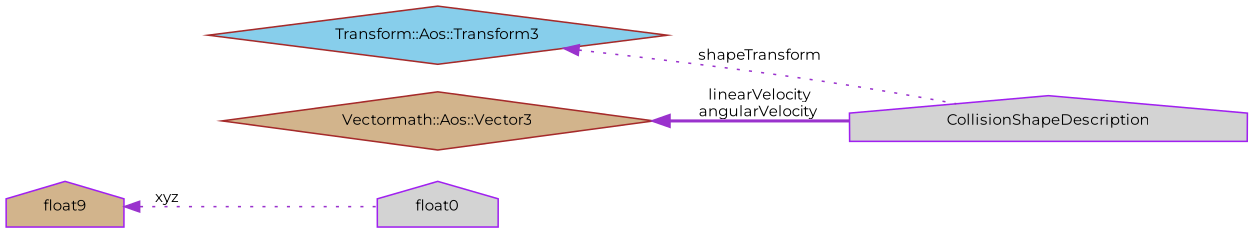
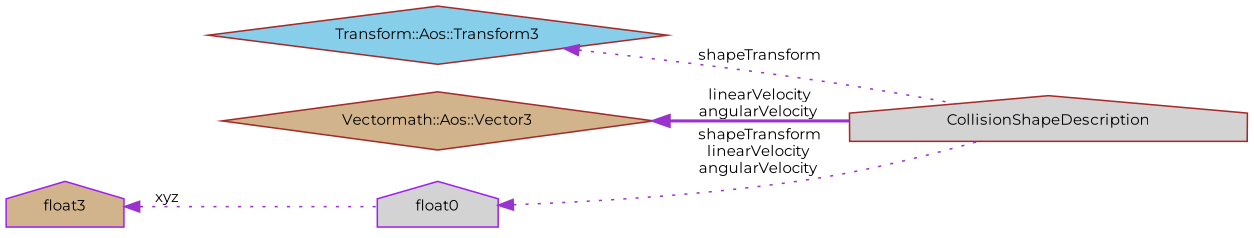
  digraph {
    fontname=Montserrat
    rankdir=LR
    node [color=purple fillcolor=lightgrey fontname=Montserrat fontsize=10 shape=house style=filled]
    edge [color=darkorchid3 dir=back fontname=Montserrat fontsize=10 labelfontname=Helvetica labelfontsize=10 style=dotted]
-   n1 [fontcolor=black height=0.2 label=CollisionShapeDescription width=0.4]
+   n1 [color=brown fontcolor=black height=0.2 label=CollisionShapeDescription width=0.4]
    n2 [color=brown fillcolor=skyblue height=0.2 label="Transform::Aos::Transform3" shape=diamond width=0.4]
    n3 [color=brown fillcolor=tan height=0.2 label="Vectormath::Aos::Vector3" shape=diamond width=0.4]
    n4 [height=0.2 label=float0 width=0.4]
-   n5 [fillcolor=tan height=0.2 label=float9 width=0.4]
+   n5 [fillcolor=tan height=0.2 label=float3 width=0.4]
    n2 -> n1 [label=" shapeTransform"]
    n3 -> n1 [label=" linearVelocity\nangularVelocity" style=bold]
+   n4 -> n1 [label=" shapeTransform\nlinearVelocity\nangularVelocity"]
    n5 -> n4 [label=" xyz"]
  }
